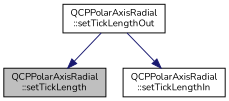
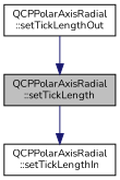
  digraph {
    fontname=Nunito
    rankdir=TB
    node [color=black fillcolor=white fontname=Nunito fontsize=10 shape=record style=filled]
    edge [color=midnightblue fontname=Nunito fontsize=10 labelfontname=Helvetica labelfontsize=10 style=solid]
    n1 [fillcolor=grey75 fontcolor=black height=0.2 label="QCPPolarAxisRadial\l::setTickLength" width=0.4]
    n2 [height=0.2 label="QCPPolarAxisRadial\l::setTickLengthIn" width=0.4]
    n3 [height=0.2 label="QCPPolarAxisRadial\l::setTickLengthOut" width=0.4]
-   n3 -> n2
+   n1 -> n2
    n3 -> n1
  }
